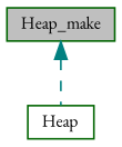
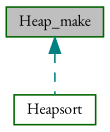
  digraph {
    rankdir=TB
    fontname="EB Garamond"
    node [color=darkgreen fontname="EB Garamond" fontsize=10 shape=record style=filled]
    n1 [fillcolor=grey75 fontcolor=black height=0.2 label=Heap_make width=0.4]
-   n2 [fillcolor=white height=0.2 label=Heap width=0.4]
+   n2 [fillcolor=white height=0.2 label=Heapsort width=0.4]
    n1 -> n2 [color=teal dir=back fontname="EB Garamond" fontsize=10 labelfontname=Helvetica labelfontsize=10 style=dashed]
  }
